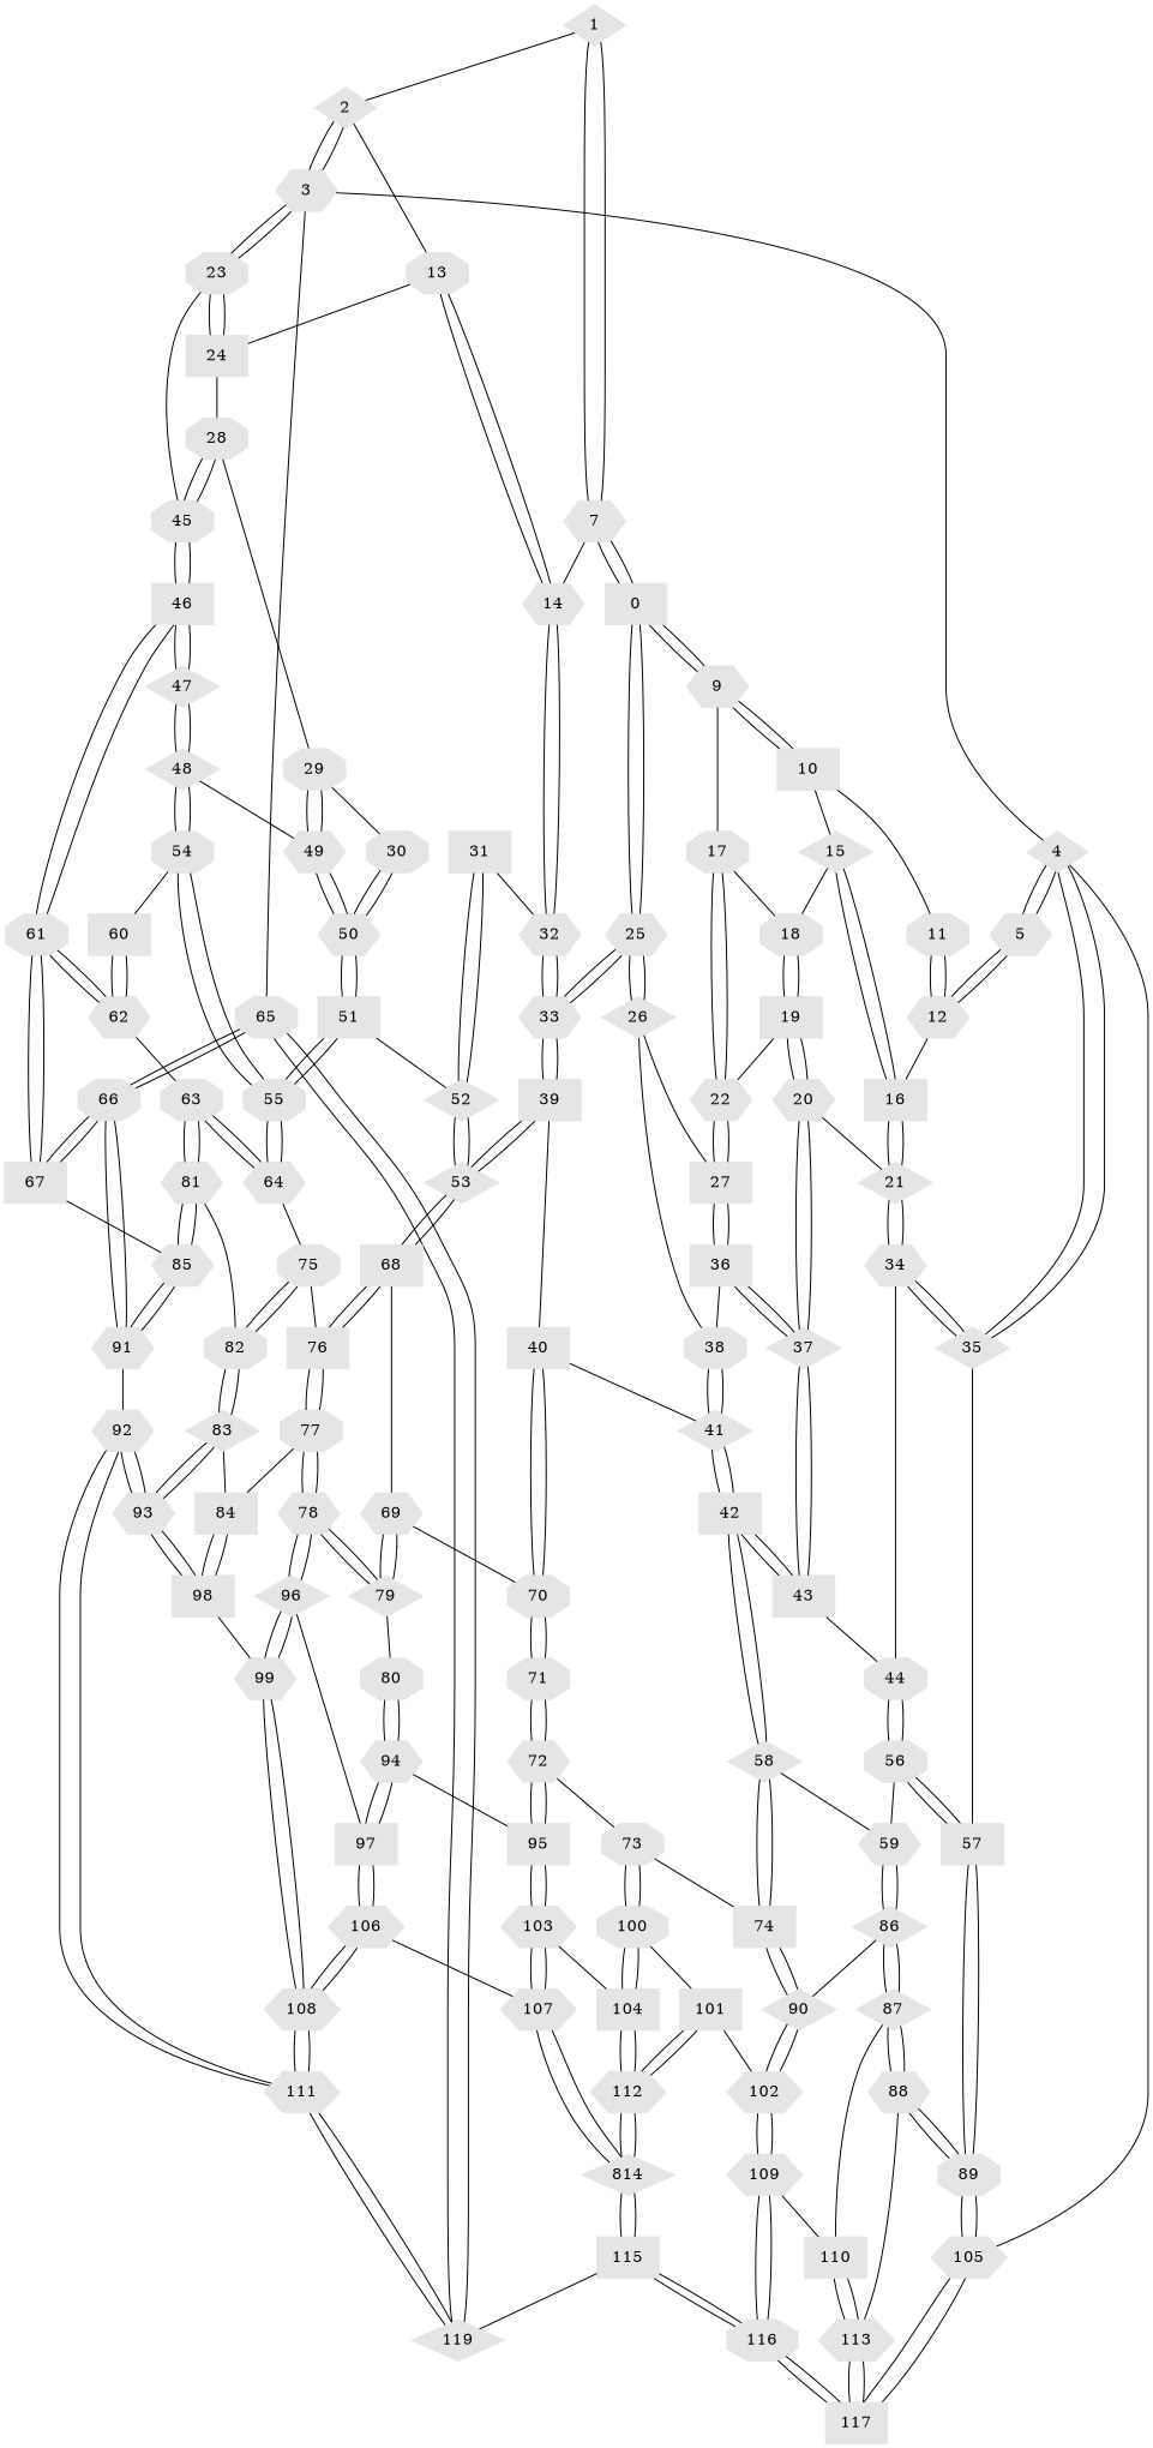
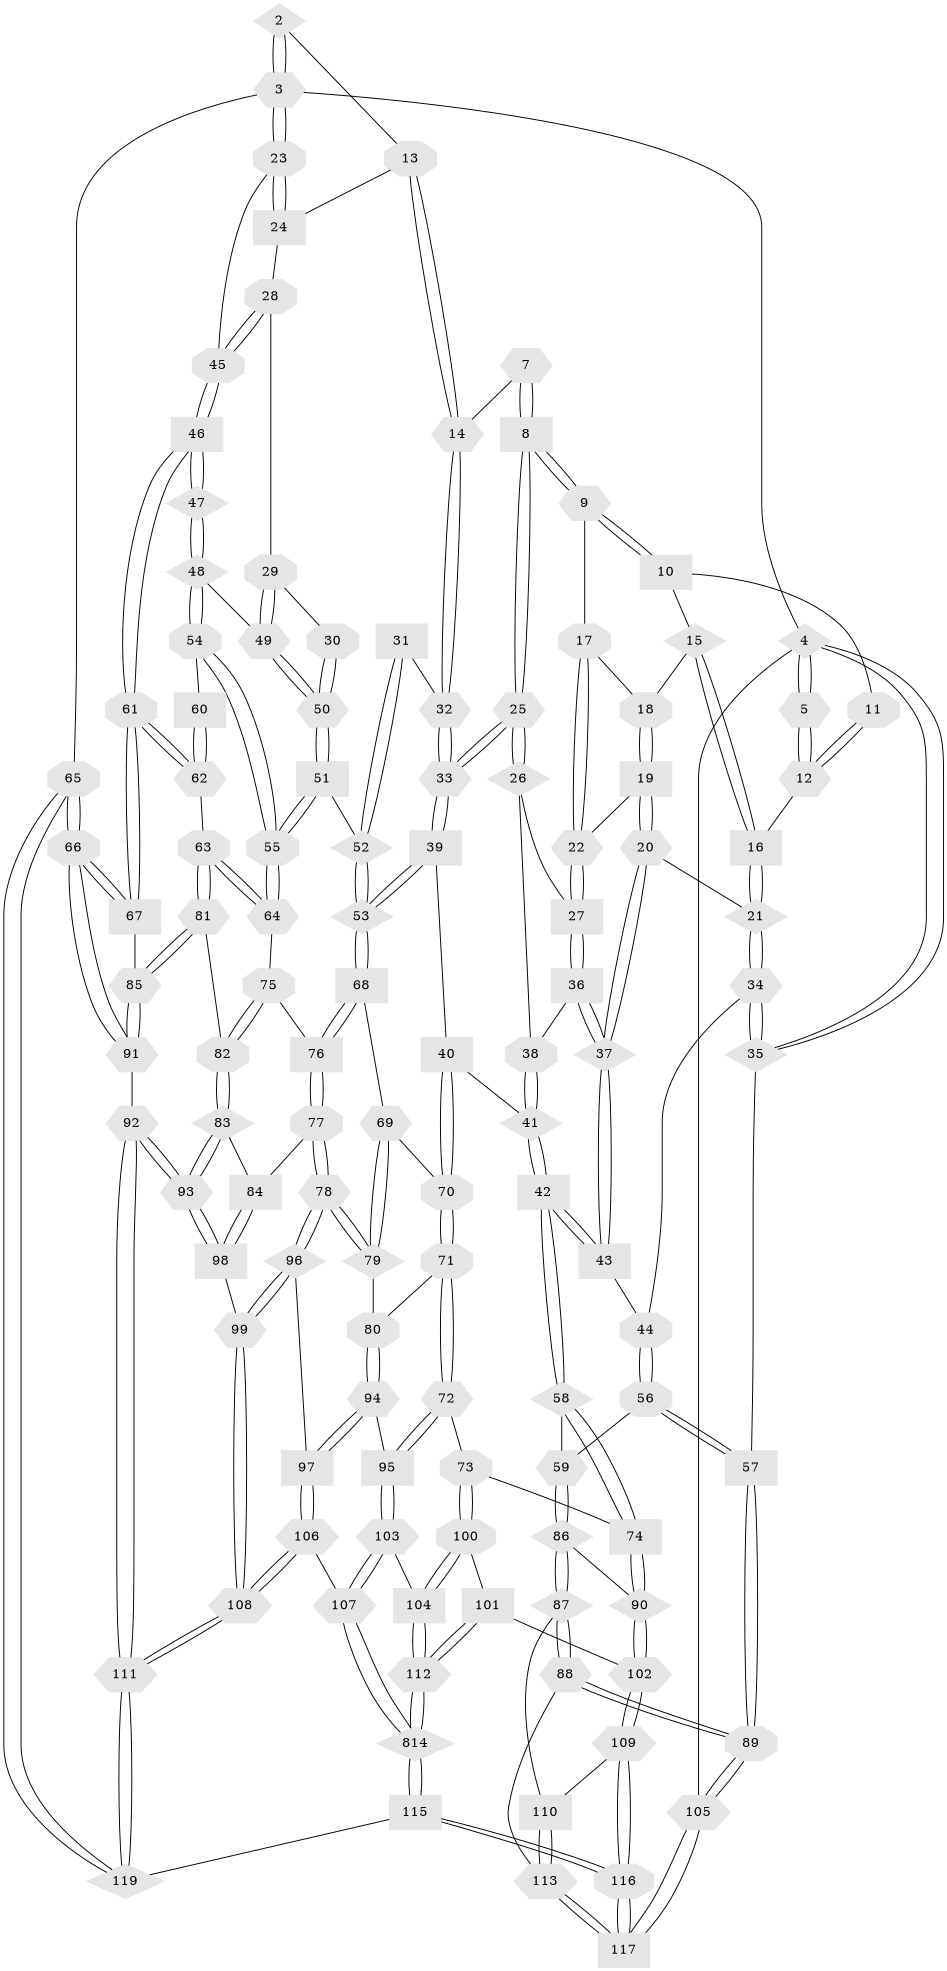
  graph {
    node [color=gray90 shape=hexagon style=filled]
-   1 [shape=diamond]
    2 [shape=diamond]
    7
    3
    13 [shape=octagon]
-   8 [shape=box label=0]
+   8 [shape=box]
    14
    4 [shape=diamond]
    23 [shape=octagon]
    65 [shape=octagon]
    24 [shape=box]
    5
    35 [shape=diamond]
    105
    45 [shape=octagon]
    66 [shape=octagon]
    n17 [label=119 shape=diamond]
    12
    57 [shape=box]
    117 [shape=box]
    16 [shape=box]
    11 [shape=octagon]
    9
    25
    32
    10 [shape=box]
    17 [shape=octagon]
    26 [shape=diamond]
    33
    15 [shape=diamond]
    18 [shape=octagon]
    22
    21 [shape=diamond]
    28 [shape=octagon]
    19 [shape=box]
    34
    27 [shape=box]
    20
    37 [shape=diamond]
    43 [shape=box]
    44 [shape=octagon]
    36 [shape=box]
    46 [shape=box]
    29 [shape=octagon]
    38 [shape=octagon]
    39 [shape=box]
    41 [shape=diamond]
    30 [shape=octagon]
    49
    50
    31 [shape=box]
    52 [shape=diamond]
    51 [shape=box]
    53 [shape=diamond]
    40 [shape=box]
    56 [shape=octagon]
    89 [shape=octagon]
    42 [shape=box]
    70 [shape=octagon]
    68 [shape=box]
    71 [shape=octagon]
    58 [shape=diamond]
    59
    74 [shape=box]
    47 [shape=diamond]
    61 [shape=octagon]
    48 [shape=diamond]
    62
    67 [shape=box]
    54 [shape=octagon]
    55 [shape=octagon]
    60 [shape=box]
    64
    69
    76 [shape=box]
    75 [shape=octagon]
    86 [shape=diamond]
    90 [shape=diamond]
    87 [shape=diamond]
    63 [shape=octagon]
    85
    81
    82 [shape=octagon]
    91
    92
    79 [shape=diamond]
    77 [shape=octagon]
    80 [shape=octagon]
    72
    73 [shape=octagon]
    95 [shape=box]
    94
    100 [shape=octagon]
    103
    101 [shape=box]
    104 [shape=box]
    102
    83 [shape=diamond]
    78
    84 [shape=box]
    96 [shape=diamond]
    98 [shape=box]
    97 [shape=box]
    99
    93
    88
    110 [shape=box]
    113
    109
    111
    106
    107
    108
    112
    n115 [label=814 shape=diamond]
    116 [shape=octagon]
    115 [shape=box]
-   1 -- 2
-   1 -- 7
-   1 -- 7
    2 -- 3
    2 -- 3
    2 -- 13
    7 -- 8
    7 -- 8
    7 -- 14
    3 -- 4
    3 -- 23
    3 -- 23
    3 -- 65
    13 -- 14
    13 -- 14
    13 -- 24
    8 -- 9
    8 -- 9
    8 -- 25
    8 -- 25
    14 -- 32
    14 -- 32
    4 -- 5
    4 -- 5
    4 -- 35
    4 -- 35
    4 -- 105
    23 -- 24
    23 -- 24
    23 -- 45
    65 -- 66
    65 -- 66
    65 -- n17
    65 -- n17
    24 -- 28
    5 -- 12
    5 -- 12
    35 -- 57
    105 -- 117
    105 -- 117
    45 -- 46
    45 -- 46
    66 -- 67
    66 -- 67
    66 -- 91
    66 -- 91
    12 -- 16
    57 -- 89
    57 -- 89
    16 -- 21
    16 -- 21
    11 -- 12
    11 -- 12
    9 -- 10
    9 -- 10
    9 -- 17
    25 -- 26
    25 -- 26
    25 -- 33
    25 -- 33
    32 -- 33
    32 -- 33
    10 -- 11
    10 -- 15
    17 -- 18
    17 -- 22
    17 -- 22
    26 -- 27
    26 -- 38
    33 -- 39
    33 -- 39
    15 -- 16
    15 -- 16
    15 -- 18
    18 -- 19
    18 -- 19
    22 -- 27
    22 -- 27
    21 -- 34
    21 -- 34
    28 -- 45
    28 -- 45
    28 -- 29
    19 -- 22
    19 -- 20
    19 -- 20
    34 -- 35
    34 -- 35
    34 -- 44
    27 -- 36
    27 -- 36
    20 -- 21
    20 -- 37
    20 -- 37
    37 -- 43
    37 -- 43
    43 -- 44
    44 -- 56
    44 -- 56
    36 -- 37
    36 -- 37
    36 -- 38
    46 -- 47
    46 -- 47
    46 -- 61
    46 -- 61
    29 -- 30
    29 -- 49
    29 -- 49
    38 -- 41
    38 -- 41
    39 -- 53
    39 -- 53
    39 -- 40
    41 -- 42
    41 -- 42
    30 -- 50
    30 -- 50
    49 -- 50
    49 -- 50
    50 -- 51
    50 -- 51
    31 -- 32
    31 -- 52
    31 -- 52
    52 -- 53
    52 -- 53
    51 -- 52
    51 -- 55
    51 -- 55
    53 -- 68
    53 -- 68
    40 -- 41
    40 -- 70
    40 -- 70
    56 -- 57
    56 -- 57
    56 -- 59
    89 -- 105
    89 -- 105
    42 -- 43
    42 -- 43
    42 -- 58
    42 -- 58
    70 -- 71
    70 -- 71
    68 -- 69
    68 -- 76
    68 -- 76
+   71 -- 80
    71 -- 72
    71 -- 72
    58 -- 59
    58 -- 74
    58 -- 74
    59 -- 86
    59 -- 86
    74 -- 90
    74 -- 90
    47 -- 48
    47 -- 48
    61 -- 62
    61 -- 62
    61 -- 67
    61 -- 67
    48 -- 49
    48 -- 54
    48 -- 54
    62 -- 63
    67 -- 85
    54 -- 55
    54 -- 55
    54 -- 60
    55 -- 64
    55 -- 64
    60 -- 62
    60 -- 62
    64 -- 75
    69 -- 70
    69 -- 79
    69 -- 79
    76 -- 77
    76 -- 77
    75 -- 76
    75 -- 82
    75 -- 82
    86 -- 90
    86 -- 87
    86 -- 87
    90 -- 102
    90 -- 102
    87 -- 88
    87 -- 88
    87 -- 110
    63 -- 64
    63 -- 64
    63 -- 81
    63 -- 81
    85 -- 91
    85 -- 91
    81 -- 85
    81 -- 85
    81 -- 82
    82 -- 83
    82 -- 83
    91 -- 92
    92 -- 93
    92 -- 93
    92 -- 111
    92 -- 111
    79 -- 80
    77 -- 78
    77 -- 78
    77 -- 84
    80 -- 94
    80 -- 94
    72 -- 73
    72 -- 95
    72 -- 95
    73 -- 74
    73 -- 100
    73 -- 100
    95 -- 103
    95 -- 103
    94 -- 95
    94 -- 97
    94 -- 97
    100 -- 101
    100 -- 104
    100 -- 104
    103 -- 104
    103 -- 107
    103 -- 107
    101 -- 102
    101 -- 112
    101 -- 112
    104 -- 112
    104 -- 112
    102 -- 109
    102 -- 109
    83 -- 84
    83 -- 93
    83 -- 93
    78 -- 79
    78 -- 79
    78 -- 96
    78 -- 96
    84 -- 98
    84 -- 98
    96 -- 97
    96 -- 99
    96 -- 99
    98 -- 99
    97 -- 106
    97 -- 106
    99 -- 108
    99 -- 108
    93 -- 98
    93 -- 98
    88 -- 89
    88 -- 89
    88 -- 113
    110 -- 113
    110 -- 113
    113 -- 117
    113 -- 117
    109 -- 110
    109 -- 116
    109 -- 116
    111 -- n17
    111 -- n17
    106 -- 107
    106 -- 108
    106 -- 108
    107 -- n115
    107 -- n115
    108 -- 111
    108 -- 111
    112 -- n115
    112 -- n115
    n115 -- 115
    n115 -- 115
    116 -- 117
    116 -- 117
    115 -- n17
    115 -- 116
    115 -- 116
  }
